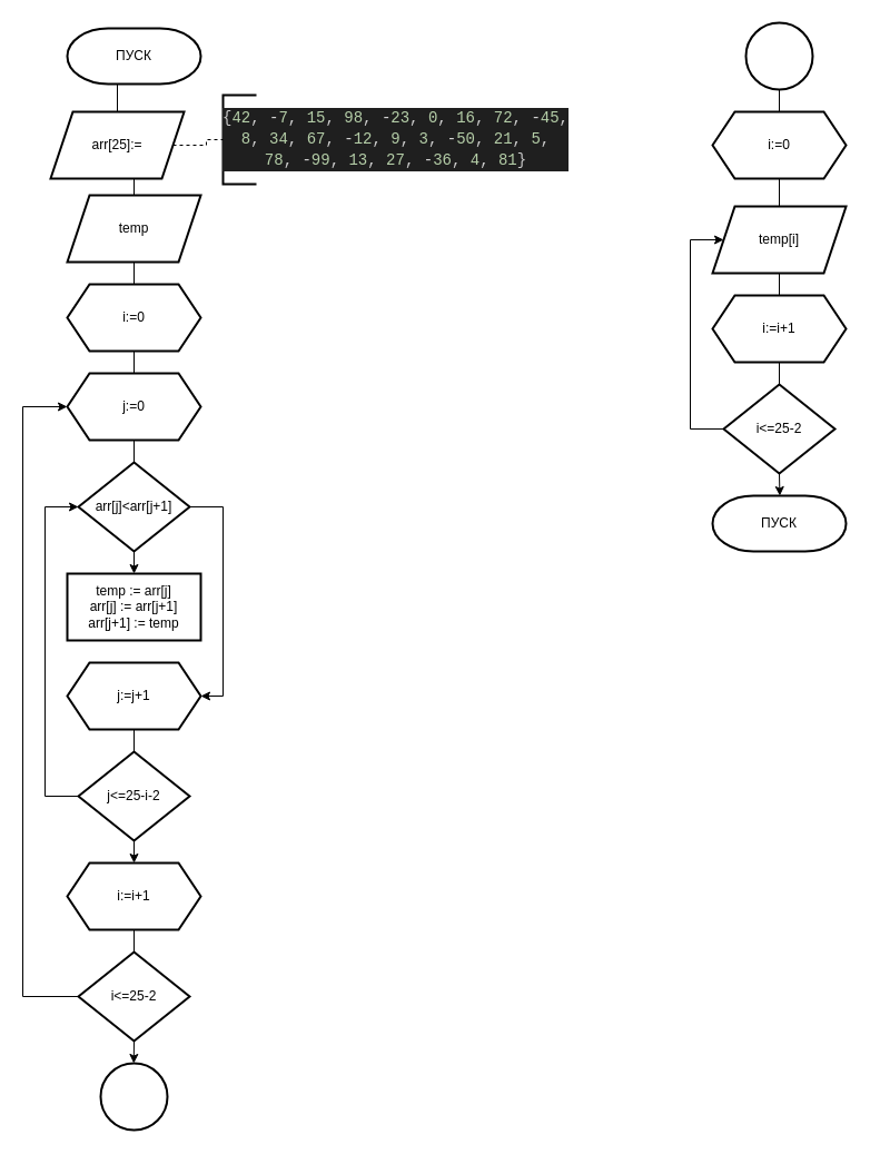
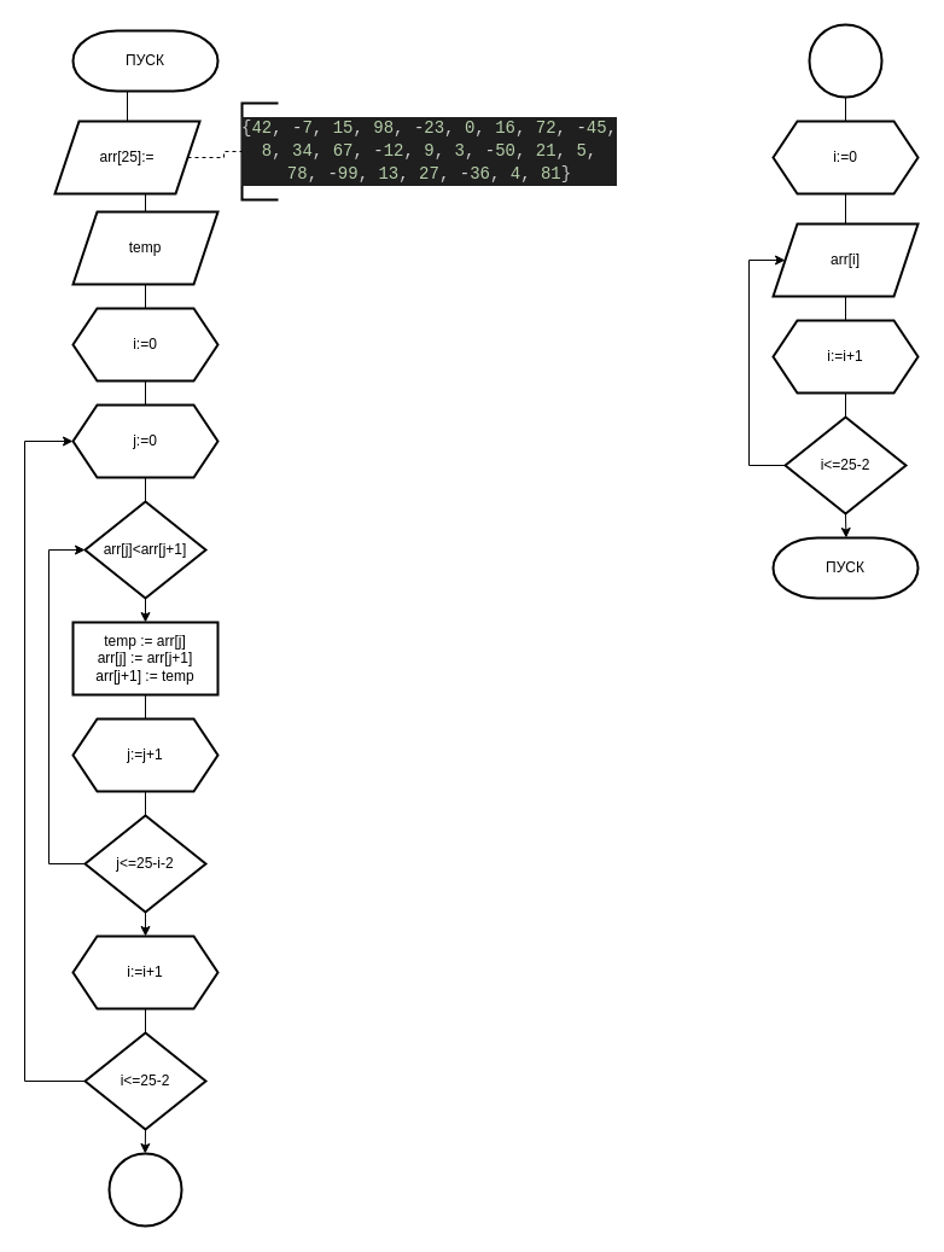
  <mxCell id="0" />
  <mxCell id="1" parent="0" />
  <mxCell id="2" style="edgeStyle=orthogonalEdgeStyle;rounded=0;orthogonalLoop=1;jettySize=auto;html=1;exitX=0.5;exitY=1;exitDx=0;exitDy=0;exitPerimeter=0;entryX=0.5;entryY=0;entryDx=0;entryDy=0;endArrow=none;endFill=0;" edge="1" parent="1" source="3" target="5"><mxGeometry relative="1" as="geometry" /></mxCell>
  <mxCell id="3" value="ПУСК" style="strokeWidth=2;html=1;shape=mxgraph.flowchart.terminator;whiteSpace=wrap;" vertex="1" parent="1"><mxGeometry x="60" y="25" width="120" height="50" as="geometry" /></mxCell>
  <mxCell id="4" style="edgeStyle=orthogonalEdgeStyle;rounded=0;orthogonalLoop=1;jettySize=auto;html=1;exitX=0.5;exitY=1;exitDx=0;exitDy=0;entryX=0.5;entryY=0;entryDx=0;entryDy=0;endArrow=none;endFill=0;" edge="1" parent="1" source="5" target="10"><mxGeometry relative="1" as="geometry" /></mxCell>
  <mxCell id="5" value="arr[25]:=" style="shape=parallelogram;perimeter=parallelogramPerimeter;whiteSpace=wrap;html=1;fixedSize=1;strokeWidth=2;" vertex="1" parent="1"><mxGeometry x="45" y="100" width="120" height="60" as="geometry" /></mxCell>
  <mxCell id="6" value="" style="strokeWidth=2;html=1;shape=mxgraph.flowchart.annotation_1;align=left;pointerEvents=1;" vertex="1" parent="1"><mxGeometry x="200" y="85" width="30" height="80" as="geometry" /></mxCell>
  <mxCell id="7" value="&lt;div style=&quot;color: rgb(204, 204, 204); background-color: rgb(31, 31, 31); font-family: Consolas, &amp;quot;Courier New&amp;quot;, monospace; font-size: 14px; line-height: 19px; white-space-collapse: preserve;&quot;&gt;{&lt;span style=&quot;color: #b5cea8;&quot;&gt;42&lt;/span&gt;, &lt;span style=&quot;color: #d4d4d4;&quot;&gt;-&lt;/span&gt;&lt;span style=&quot;color: #b5cea8;&quot;&gt;7&lt;/span&gt;, &lt;span style=&quot;color: #b5cea8;&quot;&gt;15&lt;/span&gt;, &lt;span style=&quot;color: #b5cea8;&quot;&gt;98&lt;/span&gt;, &lt;span style=&quot;color: #d4d4d4;&quot;&gt;-&lt;/span&gt;&lt;span style=&quot;color: #b5cea8;&quot;&gt;23&lt;/span&gt;, &lt;span style=&quot;color: #b5cea8;&quot;&gt;0&lt;/span&gt;, &lt;span style=&quot;color: #b5cea8;&quot;&gt;16&lt;/span&gt;, &lt;span style=&quot;color: #b5cea8;&quot;&gt;72&lt;/span&gt;, &lt;span style=&quot;color: #d4d4d4;&quot;&gt;-&lt;/span&gt;&lt;span style=&quot;color: #b5cea8;&quot;&gt;45&lt;/span&gt;,&lt;/div&gt;&lt;div style=&quot;color: rgb(204, 204, 204); background-color: rgb(31, 31, 31); font-family: Consolas, &amp;quot;Courier New&amp;quot;, monospace; font-size: 14px; line-height: 19px; white-space-collapse: preserve;&quot;&gt; &lt;span style=&quot;color: #b5cea8;&quot;&gt;8&lt;/span&gt;, &lt;span style=&quot;color: #b5cea8;&quot;&gt;34&lt;/span&gt;, &lt;span style=&quot;color: #b5cea8;&quot;&gt;67&lt;/span&gt;, &lt;span style=&quot;color: #d4d4d4;&quot;&gt;-&lt;/span&gt;&lt;span style=&quot;color: #b5cea8;&quot;&gt;12&lt;/span&gt;, &lt;span style=&quot;color: #b5cea8;&quot;&gt;9&lt;/span&gt;, &lt;span style=&quot;color: #b5cea8;&quot;&gt;3&lt;/span&gt;, &lt;span style=&quot;color: #d4d4d4;&quot;&gt;-&lt;/span&gt;&lt;span style=&quot;color: #b5cea8;&quot;&gt;50&lt;/span&gt;, &lt;span style=&quot;color: #b5cea8;&quot;&gt;21&lt;/span&gt;, &lt;span style=&quot;color: #b5cea8;&quot;&gt;5&lt;/span&gt;, &lt;/div&gt;&lt;div style=&quot;color: rgb(204, 204, 204); background-color: rgb(31, 31, 31); font-family: Consolas, &amp;quot;Courier New&amp;quot;, monospace; font-size: 14px; line-height: 19px; white-space-collapse: preserve;&quot;&gt;&lt;span style=&quot;color: #b5cea8;&quot;&gt;78&lt;/span&gt;, &lt;span style=&quot;color: #d4d4d4;&quot;&gt;-&lt;/span&gt;&lt;span style=&quot;color: #b5cea8;&quot;&gt;99&lt;/span&gt;, &lt;span style=&quot;color: #b5cea8;&quot;&gt;13&lt;/span&gt;, &lt;span style=&quot;color: #b5cea8;&quot;&gt;27&lt;/span&gt;, &lt;span style=&quot;color: #d4d4d4;&quot;&gt;-&lt;/span&gt;&lt;span style=&quot;color: #b5cea8;&quot;&gt;36&lt;/span&gt;, &lt;span style=&quot;color: #b5cea8;&quot;&gt;4&lt;/span&gt;, &lt;span style=&quot;color: #b5cea8;&quot;&gt;81&lt;/span&gt;}&lt;/div&gt;" style="text;html=1;align=center;verticalAlign=middle;resizable=0;points=[];autosize=1;strokeColor=none;fillColor=none;" vertex="1" parent="1"><mxGeometry x="200" y="90" width="310" height="70" as="geometry" /></mxCell>
  <mxCell id="8" style="edgeStyle=orthogonalEdgeStyle;rounded=0;orthogonalLoop=1;jettySize=auto;html=1;exitX=1;exitY=0.5;exitDx=0;exitDy=0;entryX=0;entryY=0.5;entryDx=0;entryDy=0;entryPerimeter=0;endArrow=none;endFill=0;dashed=1;" edge="1" parent="1" source="5" target="6"><mxGeometry relative="1" as="geometry" /></mxCell>
  <mxCell id="9" style="edgeStyle=orthogonalEdgeStyle;rounded=0;orthogonalLoop=1;jettySize=auto;html=1;exitX=0.5;exitY=1;exitDx=0;exitDy=0;entryX=0.5;entryY=0;entryDx=0;entryDy=0;endArrow=none;endFill=0;" edge="1" parent="1" source="10" target="12"><mxGeometry relative="1" as="geometry" /></mxCell>
  <mxCell id="10" value="temp" style="shape=parallelogram;perimeter=parallelogramPerimeter;whiteSpace=wrap;html=1;fixedSize=1;strokeWidth=2;" vertex="1" parent="1"><mxGeometry x="60" y="175" width="120" height="60" as="geometry" /></mxCell>
  <mxCell id="11" style="edgeStyle=orthogonalEdgeStyle;rounded=0;orthogonalLoop=1;jettySize=auto;html=1;exitX=0.5;exitY=1;exitDx=0;exitDy=0;entryX=0.5;entryY=0;entryDx=0;entryDy=0;endArrow=none;endFill=0;" edge="1" parent="1" source="12" target="14"><mxGeometry relative="1" as="geometry" /></mxCell>
  <mxCell id="12" value="i:=0" style="shape=hexagon;perimeter=hexagonPerimeter2;whiteSpace=wrap;html=1;fixedSize=1;strokeWidth=2;" vertex="1" parent="1"><mxGeometry x="60" y="255" width="120" height="60" as="geometry" /></mxCell>
  <mxCell id="13" style="edgeStyle=orthogonalEdgeStyle;rounded=0;orthogonalLoop=1;jettySize=auto;html=1;exitX=0.5;exitY=1;exitDx=0;exitDy=0;entryX=0.5;entryY=0;entryDx=0;entryDy=0;endArrow=none;endFill=0;" edge="1" parent="1" source="14" target="17"><mxGeometry relative="1" as="geometry" /></mxCell>
  <mxCell id="14" value="j:=0" style="shape=hexagon;perimeter=hexagonPerimeter2;whiteSpace=wrap;html=1;fixedSize=1;strokeWidth=2;" vertex="1" parent="1"><mxGeometry x="60" y="335" width="120" height="60" as="geometry" /></mxCell>
  <mxCell id="15" style="edgeStyle=orthogonalEdgeStyle;rounded=0;orthogonalLoop=1;jettySize=auto;html=1;exitX=0.5;exitY=1;exitDx=0;exitDy=0;entryX=0.5;entryY=0;entryDx=0;entryDy=0;" edge="1" parent="1" source="17" target="19"><mxGeometry relative="1" as="geometry" /></mxCell>
- <mxCell id="16" style="edgeStyle=orthogonalEdgeStyle;rounded=0;orthogonalLoop=1;jettySize=auto;html=1;exitX=1;exitY=0.5;exitDx=0;exitDy=0;entryX=1;entryY=0.5;entryDx=0;entryDy=0;" edge="1" parent="1" source="17" target="21"><mxGeometry relative="1" as="geometry"><Array as="points"><mxPoint x="200" y="455" /><mxPoint x="200" y="625" /></Array></mxGeometry></mxCell>
  <mxCell id="17" value="arr[j]&amp;lt;arr[j+1]" style="rhombus;whiteSpace=wrap;html=1;strokeWidth=2;" vertex="1" parent="1"><mxGeometry x="70" y="415" width="100" height="80" as="geometry" /></mxCell>
+ <mxCell id="18" style="edgeStyle=orthogonalEdgeStyle;rounded=0;orthogonalLoop=1;jettySize=auto;html=1;exitX=0.5;exitY=1;exitDx=0;exitDy=0;entryX=0.5;entryY=0;entryDx=0;entryDy=0;endArrow=none;endFill=0;" edge="1" parent="1" source="19" target="21"><mxGeometry relative="1" as="geometry" /></mxCell>
  <mxCell id="19" value="temp := arr[j]&lt;div&gt;arr[j] := arr[j+1]&lt;/div&gt;&lt;div&gt;arr[j+1] := temp&lt;/div&gt;" style="rounded=0;whiteSpace=wrap;html=1;strokeWidth=2;" vertex="1" parent="1"><mxGeometry x="60" y="515" width="120" height="60" as="geometry" /></mxCell>
  <mxCell id="20" style="edgeStyle=orthogonalEdgeStyle;rounded=0;orthogonalLoop=1;jettySize=auto;html=1;exitX=0.5;exitY=1;exitDx=0;exitDy=0;endArrow=none;endFill=0;" edge="1" parent="1" source="21" target="26"><mxGeometry relative="1" as="geometry" /></mxCell>
  <mxCell id="21" value="j:=j+1" style="shape=hexagon;perimeter=hexagonPerimeter2;whiteSpace=wrap;html=1;fixedSize=1;strokeWidth=2;" vertex="1" parent="1"><mxGeometry x="60" y="595" width="120" height="60" as="geometry" /></mxCell>
  <mxCell id="22" style="edgeStyle=orthogonalEdgeStyle;rounded=0;orthogonalLoop=1;jettySize=auto;html=1;exitX=0.5;exitY=1;exitDx=0;exitDy=0;entryX=0.5;entryY=0;entryDx=0;entryDy=0;endArrow=none;endFill=0;" edge="1" parent="1" source="23" target="29"><mxGeometry relative="1" as="geometry" /></mxCell>
  <mxCell id="23" value="i:=i+1" style="shape=hexagon;perimeter=hexagonPerimeter2;whiteSpace=wrap;html=1;fixedSize=1;strokeWidth=2;" vertex="1" parent="1"><mxGeometry x="60" y="775" width="120" height="60" as="geometry" /></mxCell>
  <mxCell id="24" style="edgeStyle=orthogonalEdgeStyle;rounded=0;orthogonalLoop=1;jettySize=auto;html=1;exitX=0.5;exitY=1;exitDx=0;exitDy=0;entryX=0.5;entryY=0;entryDx=0;entryDy=0;" edge="1" parent="1" source="26" target="23"><mxGeometry relative="1" as="geometry" /></mxCell>
  <mxCell id="25" style="edgeStyle=orthogonalEdgeStyle;rounded=0;orthogonalLoop=1;jettySize=auto;html=1;exitX=0;exitY=0.5;exitDx=0;exitDy=0;entryX=0;entryY=0.5;entryDx=0;entryDy=0;" edge="1" parent="1" source="26" target="17"><mxGeometry relative="1" as="geometry"><Array as="points"><mxPoint x="40" y="715" /><mxPoint x="40" y="455" /></Array></mxGeometry></mxCell>
  <mxCell id="26" value="j&amp;lt;=25-i-2" style="rhombus;whiteSpace=wrap;html=1;strokeWidth=2;" vertex="1" parent="1"><mxGeometry x="70" y="675" width="100" height="80" as="geometry" /></mxCell>
  <mxCell id="27" style="edgeStyle=orthogonalEdgeStyle;rounded=0;orthogonalLoop=1;jettySize=auto;html=1;exitX=0;exitY=0.5;exitDx=0;exitDy=0;entryX=0;entryY=0.5;entryDx=0;entryDy=0;" edge="1" parent="1" source="29" target="14"><mxGeometry relative="1" as="geometry"><Array as="points"><mxPoint x="20" y="895" /><mxPoint x="20" y="365" /></Array></mxGeometry></mxCell>
  <mxCell id="28" style="edgeStyle=orthogonalEdgeStyle;rounded=0;orthogonalLoop=1;jettySize=auto;html=1;exitX=0.5;exitY=1;exitDx=0;exitDy=0;" edge="1" parent="1" source="29"><mxGeometry relative="1" as="geometry"><mxPoint x="119.765" y="955" as="targetPoint" /></mxGeometry></mxCell>
  <mxCell id="29" value="i&amp;lt;=25-2" style="rhombus;whiteSpace=wrap;html=1;strokeWidth=2;" vertex="1" parent="1"><mxGeometry x="70" y="855" width="100" height="80" as="geometry" /></mxCell>
  <mxCell id="30" value="" style="ellipse;whiteSpace=wrap;html=1;aspect=fixed;strokeWidth=2;" vertex="1" parent="1"><mxGeometry x="90" y="955" width="60" height="60" as="geometry" /></mxCell>
  <mxCell id="31" style="edgeStyle=orthogonalEdgeStyle;rounded=0;orthogonalLoop=1;jettySize=auto;html=1;exitX=0.5;exitY=1;exitDx=0;exitDy=0;entryX=0.5;entryY=0;entryDx=0;entryDy=0;endArrow=none;endFill=0;" edge="1" parent="1" source="32" target="34"><mxGeometry relative="1" as="geometry" /></mxCell>
  <mxCell id="32" value="" style="ellipse;whiteSpace=wrap;html=1;aspect=fixed;strokeWidth=2;" vertex="1" parent="1"><mxGeometry x="670" y="20" width="60" height="60" as="geometry" /></mxCell>
  <mxCell id="33" style="edgeStyle=orthogonalEdgeStyle;rounded=0;orthogonalLoop=1;jettySize=auto;html=1;exitX=0.5;exitY=1;exitDx=0;exitDy=0;entryX=0.5;entryY=0;entryDx=0;entryDy=0;endArrow=none;endFill=0;" edge="1" parent="1" source="34" target="36"><mxGeometry relative="1" as="geometry" /></mxCell>
  <mxCell id="34" value="i:=0" style="shape=hexagon;perimeter=hexagonPerimeter2;whiteSpace=wrap;html=1;fixedSize=1;strokeWidth=2;" vertex="1" parent="1"><mxGeometry x="640" y="100" width="120" height="60" as="geometry" /></mxCell>
  <mxCell id="35" style="edgeStyle=orthogonalEdgeStyle;rounded=0;orthogonalLoop=1;jettySize=auto;html=1;exitX=0.5;exitY=1;exitDx=0;exitDy=0;endArrow=none;endFill=0;" edge="1" parent="1" source="36" target="38"><mxGeometry relative="1" as="geometry" /></mxCell>
- <mxCell id="36" value="temp[i]" style="shape=parallelogram;perimeter=parallelogramPerimeter;whiteSpace=wrap;html=1;fixedSize=1;strokeWidth=2;" vertex="1" parent="1"><mxGeometry x="640" y="185" width="120" height="60" as="geometry" /></mxCell>
+ <mxCell id="36" value="arr[i]" style="shape=parallelogram;perimeter=parallelogramPerimeter;whiteSpace=wrap;html=1;fixedSize=1;strokeWidth=2;" vertex="1" parent="1"><mxGeometry x="640" y="185" width="120" height="60" as="geometry" /></mxCell>
  <mxCell id="37" style="edgeStyle=orthogonalEdgeStyle;rounded=0;orthogonalLoop=1;jettySize=auto;html=1;exitX=0.5;exitY=1;exitDx=0;exitDy=0;entryX=0.5;entryY=0;entryDx=0;entryDy=0;endArrow=none;endFill=0;" edge="1" parent="1" source="38" target="41"><mxGeometry relative="1" as="geometry" /></mxCell>
  <mxCell id="38" value="i:=i+1" style="shape=hexagon;perimeter=hexagonPerimeter2;whiteSpace=wrap;html=1;fixedSize=1;strokeWidth=2;" vertex="1" parent="1"><mxGeometry x="640" y="265" width="120" height="60" as="geometry" /></mxCell>
  <mxCell id="39" style="edgeStyle=orthogonalEdgeStyle;rounded=0;orthogonalLoop=1;jettySize=auto;html=1;exitX=0;exitY=0.5;exitDx=0;exitDy=0;entryX=0;entryY=0.5;entryDx=0;entryDy=0;" edge="1" parent="1" source="41" target="36"><mxGeometry relative="1" as="geometry"><Array as="points"><mxPoint x="620" y="385" /><mxPoint x="620" y="215" /></Array></mxGeometry></mxCell>
  <mxCell id="40" style="edgeStyle=orthogonalEdgeStyle;rounded=0;orthogonalLoop=1;jettySize=auto;html=1;exitX=0.5;exitY=1;exitDx=0;exitDy=0;" edge="1" parent="1" source="41"><mxGeometry relative="1" as="geometry"><mxPoint x="700.429" y="445" as="targetPoint" /></mxGeometry></mxCell>
  <mxCell id="41" value="i&amp;lt;=25-2" style="rhombus;whiteSpace=wrap;html=1;strokeWidth=2;" vertex="1" parent="1"><mxGeometry x="650" y="345" width="100" height="80" as="geometry" /></mxCell>
  <mxCell id="42" value="ПУСК" style="strokeWidth=2;html=1;shape=mxgraph.flowchart.terminator;whiteSpace=wrap;" vertex="1" parent="1"><mxGeometry x="640" y="445" width="120" height="50" as="geometry" /></mxCell>
